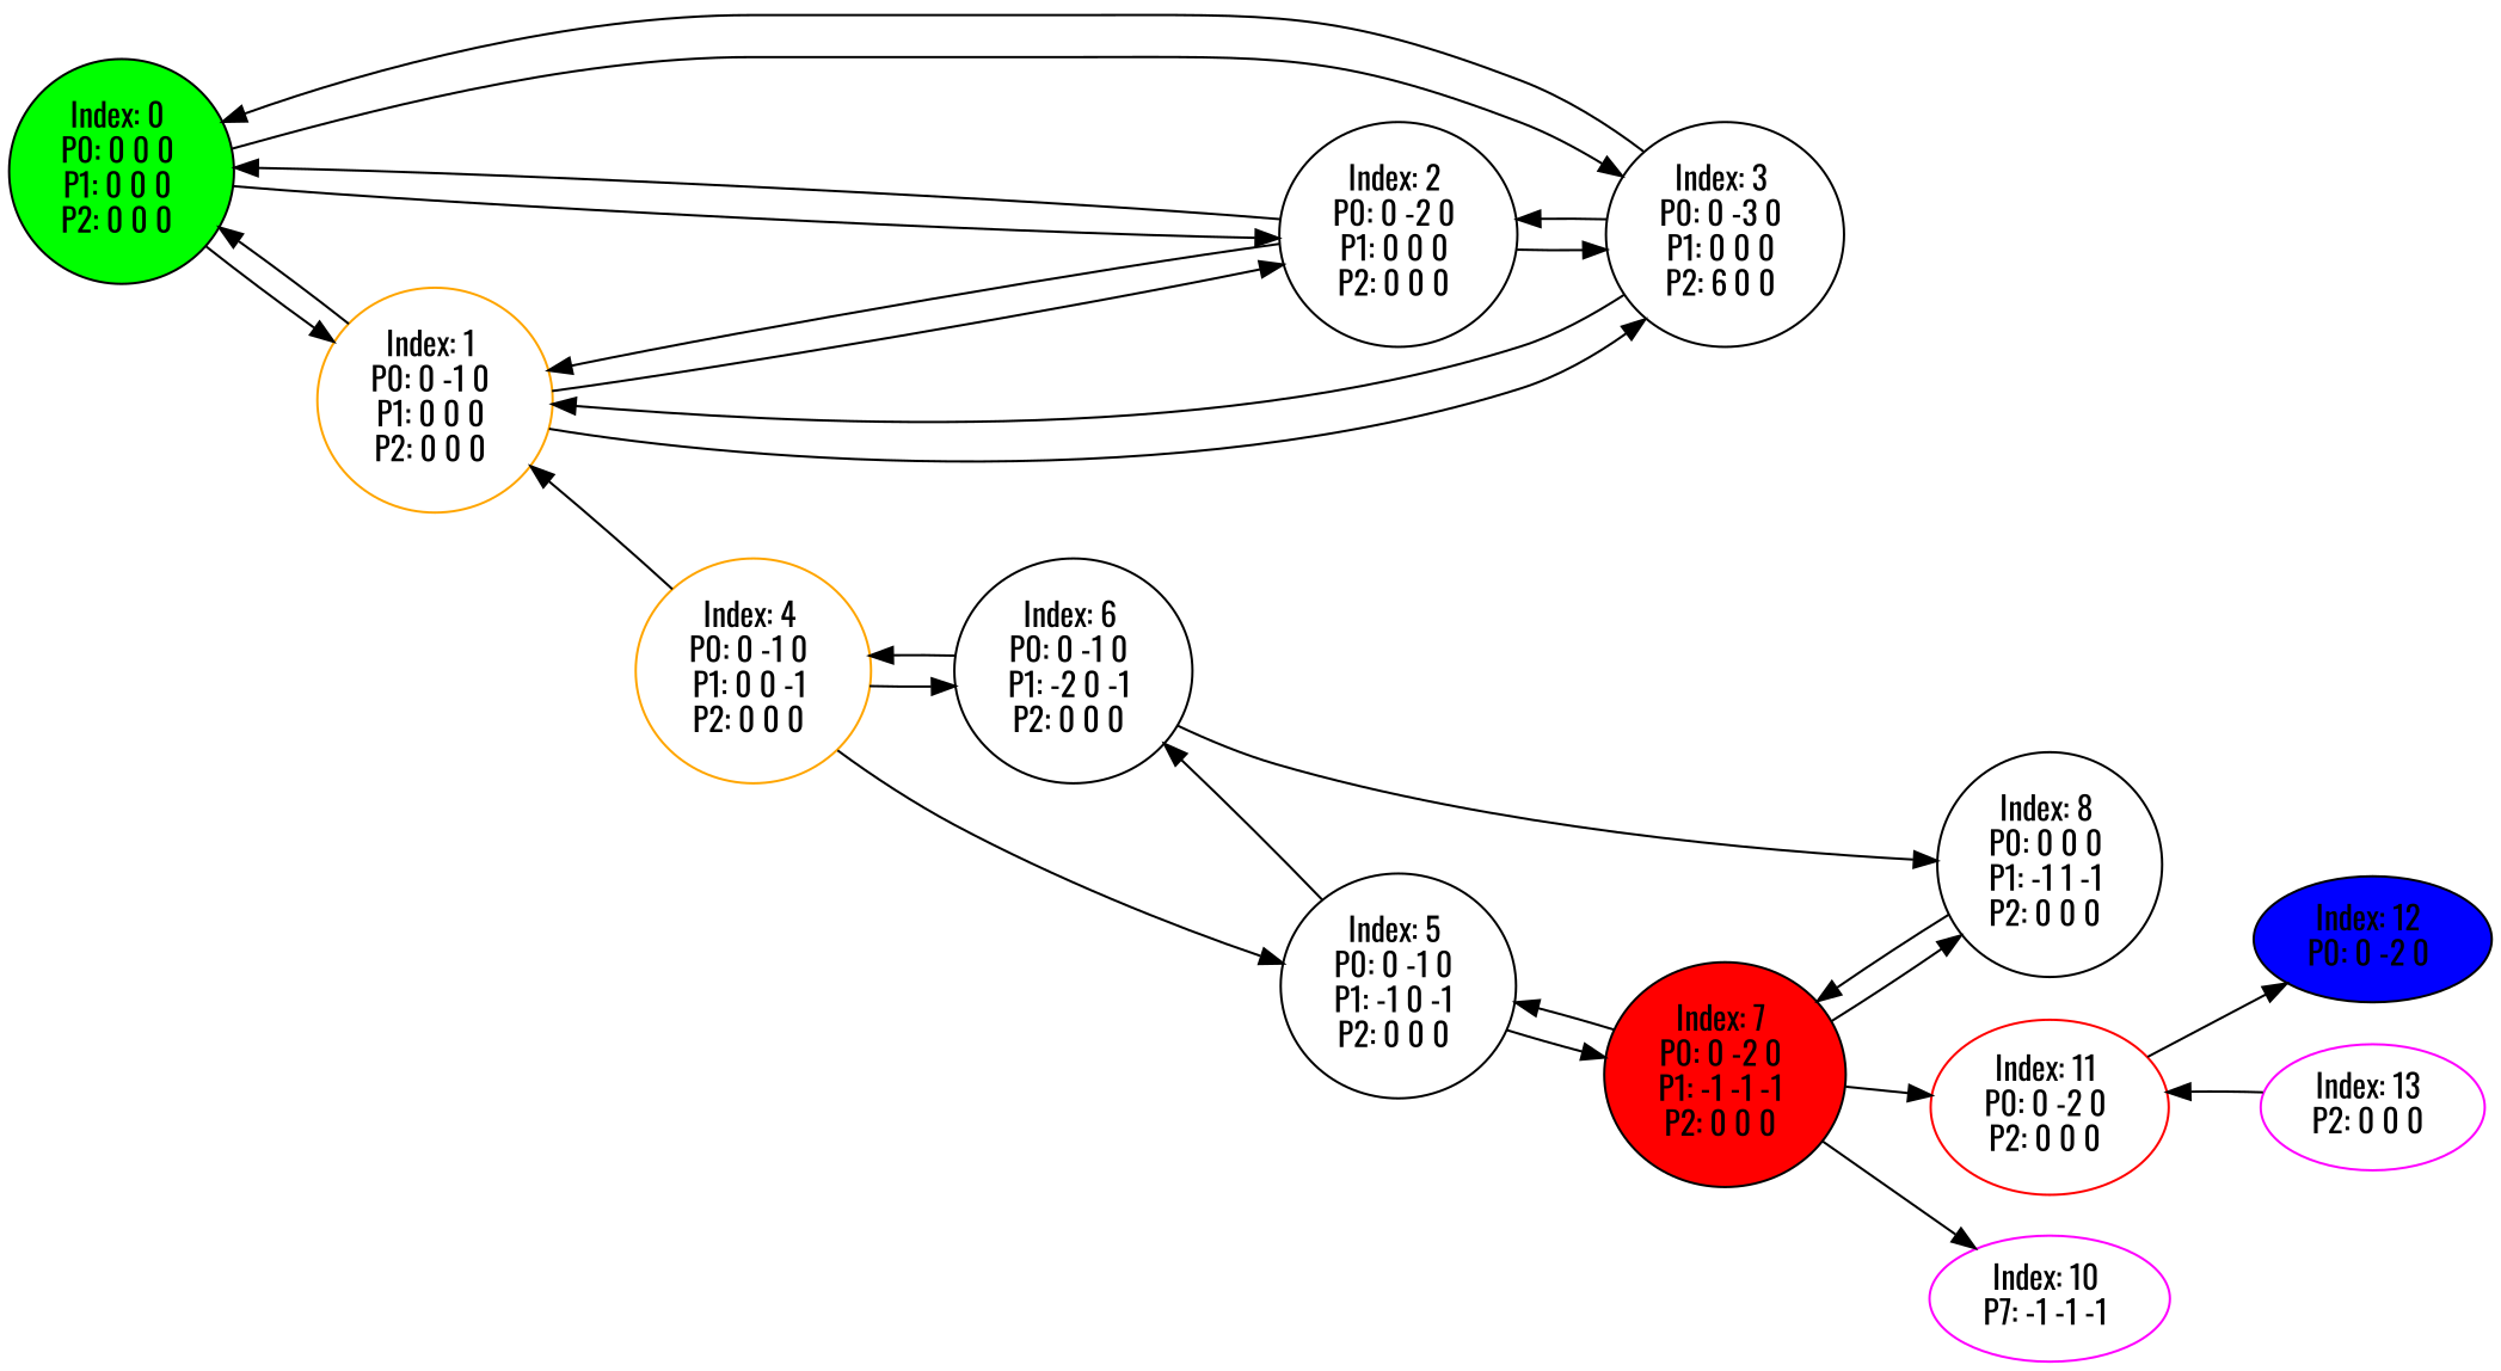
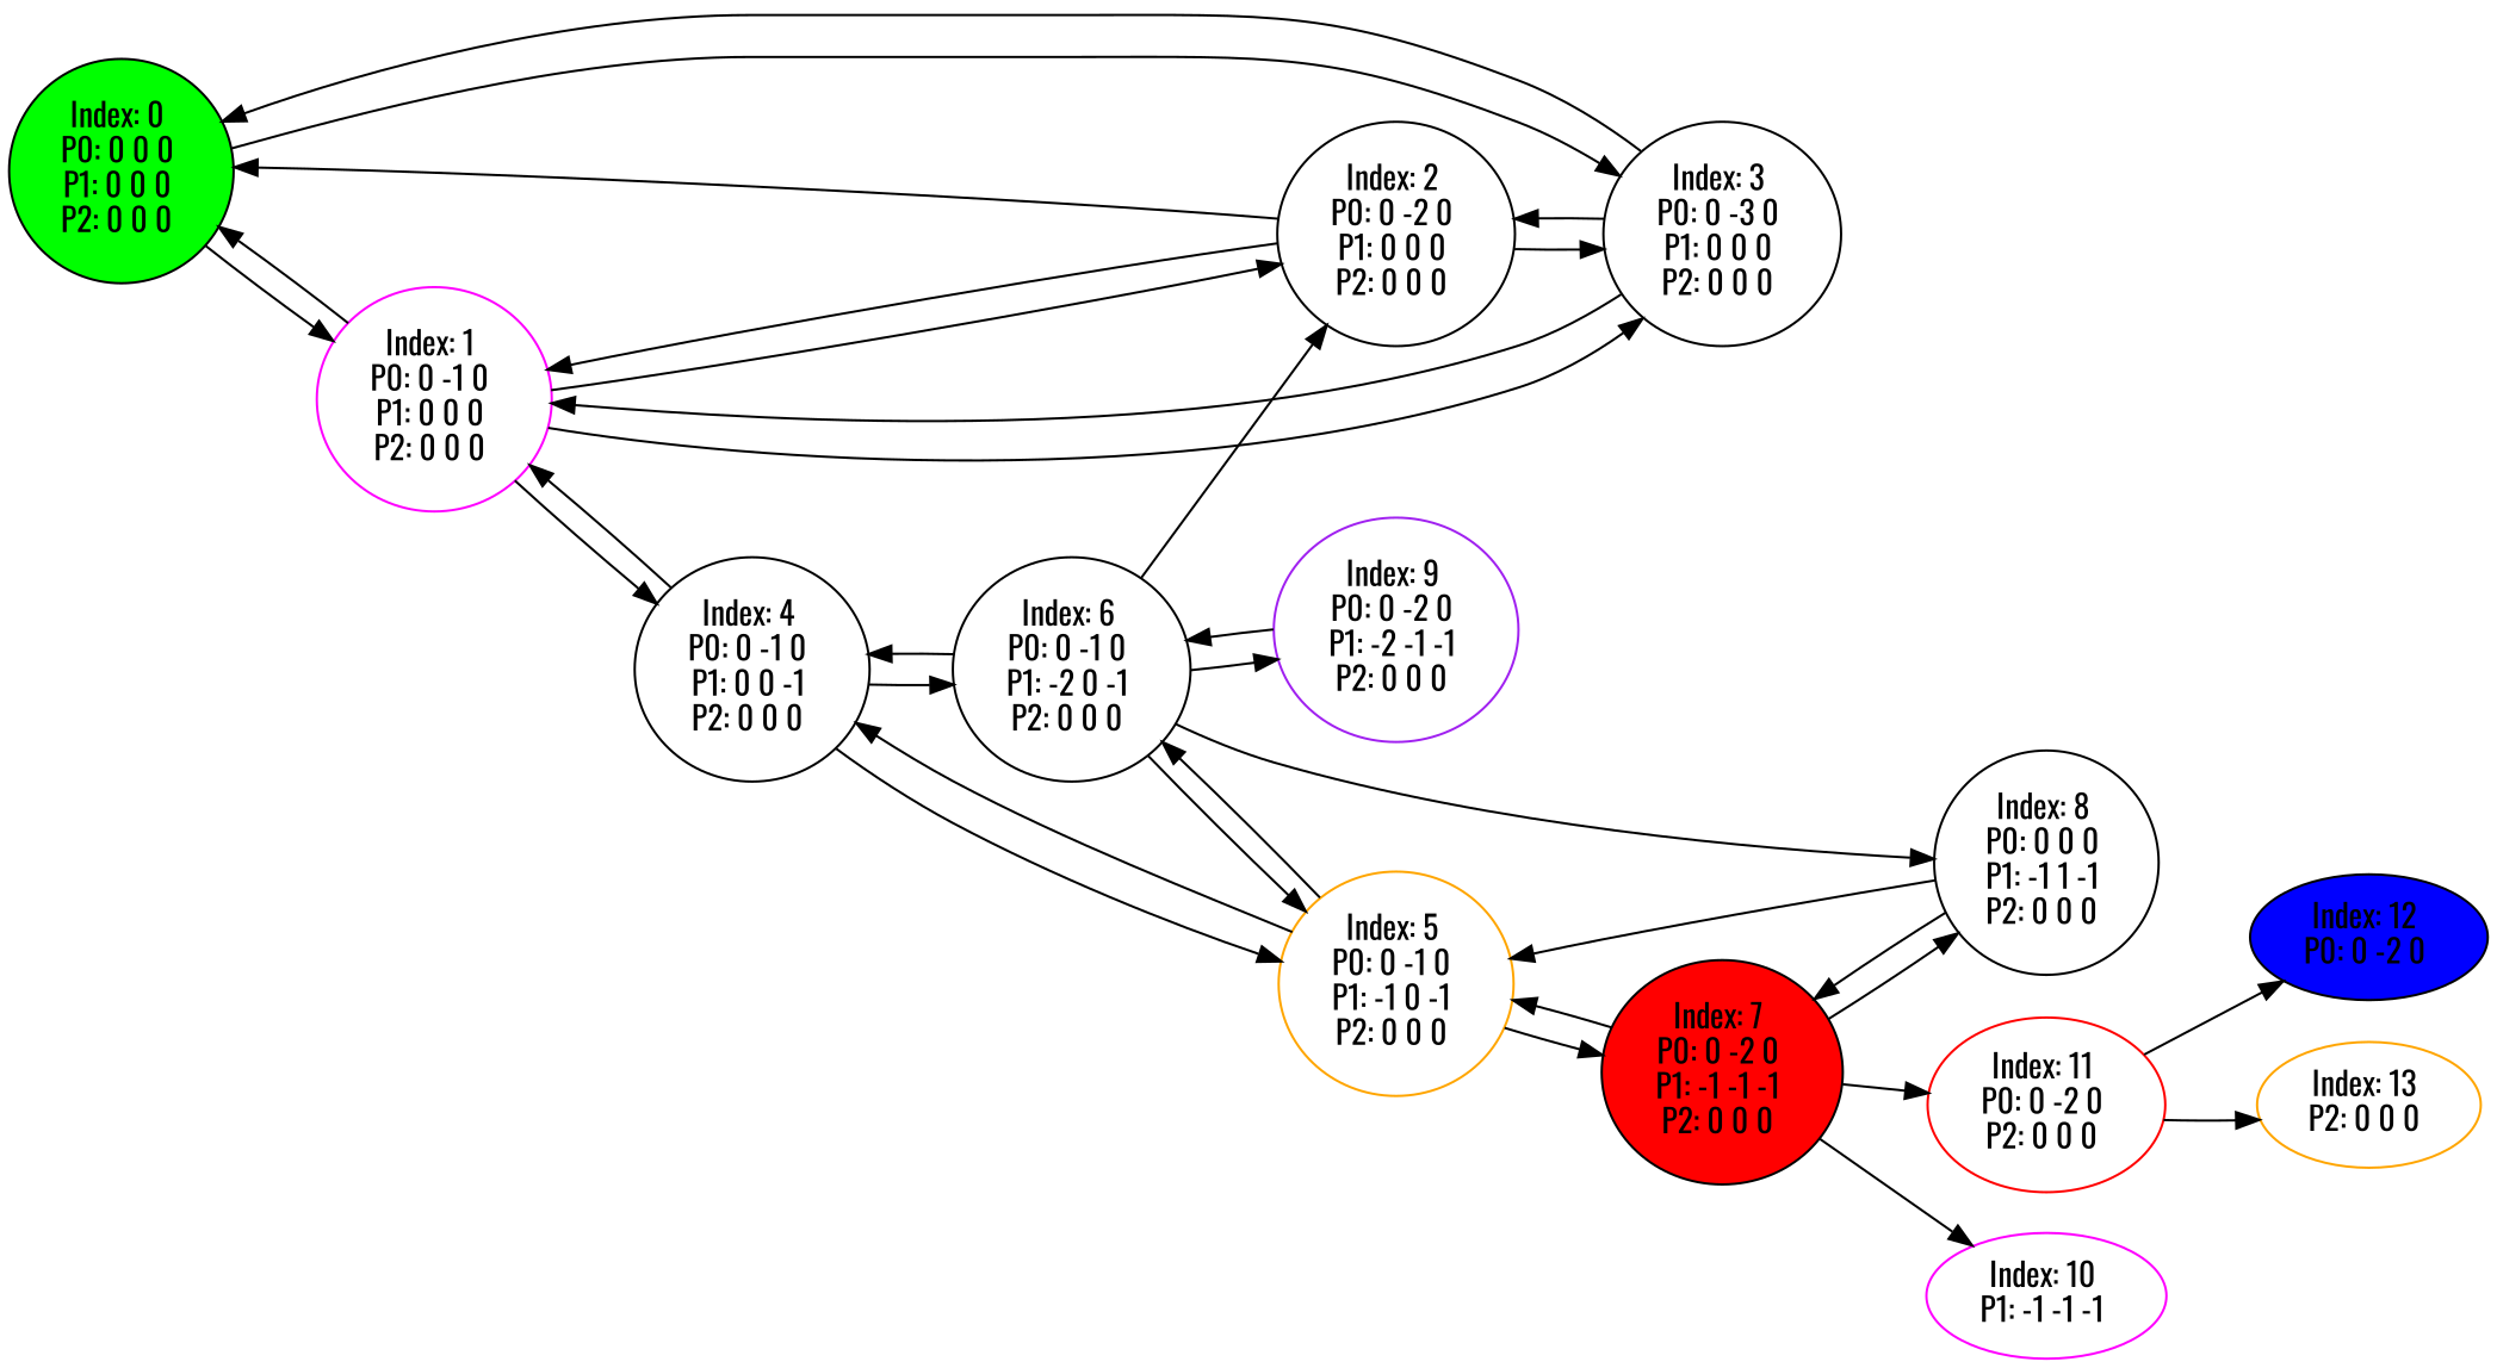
  digraph {
    color=black
    fontname=Oswald
    rankdir=LR
    node [fontname=Oswald]
    edge [fontname=Oswald]
    n1 [fillcolor=green label="Index: 0 \nP0: 0 0 0 \nP1: 0 0 0 \nP2: 0 0 0 \n" style=filled]
-   n2 [color=orange label="Index: 1 \nP0: 0 -1 0 \nP1: 0 0 0 \nP2: 0 0 0 \n"]
+   n2 [color=fuchsia label="Index: 1 \nP0: 0 -1 0 \nP1: 0 0 0 \nP2: 0 0 0 \n"]
    n3 [label="Index: 2 \nP0: 0 -2 0 \nP1: 0 0 0 \nP2: 0 0 0 \n"]
-   n4 [label="Index: 3 \nP0: 0 -3 0 \nP1: 0 0 0 \nP2: 6 0 0 \n"]
-   n5 [color=orange label="Index: 4 \nP0: 0 -1 0 \nP1: 0 0 -1 \nP2: 0 0 0 \n"]
-   n6 [color=black label="Index: 5 \nP0: 0 -1 0 \nP1: -1 0 -1 \nP2: 0 0 0 \n"]
+   n4 [label="Index: 3 \nP0: 0 -3 0 \nP1: 0 0 0 \nP2: 0 0 0 \n"]
+   n5 [color=black label="Index: 4 \nP0: 0 -1 0 \nP1: 0 0 -1 \nP2: 0 0 0 \n"]
+   n6 [color=orange label="Index: 5 \nP0: 0 -1 0 \nP1: -1 0 -1 \nP2: 0 0 0 \n"]
    n7 [label="Index: 6 \nP0: 0 -1 0 \nP1: -2 0 -1 \nP2: 0 0 0 \n"]
    n8 [fillcolor=red label="Index: 7 \nP0: 0 -2 0 \nP1: -1 -1 -1 \nP2: 0 0 0 \n" style=filled]
    n9 [label="Index: 8 \nP0: 0 0 0 \nP1: -1 1 -1 \nP2: 0 0 0 \n"]
-   n11 [color=fuchsia label="Index: 10 \nP7: -1 -1 -1 \n"]
+   n10 [color=purple label="Index: 9 \nP0: 0 -2 0 \nP1: -2 -1 -1 \nP2: 0 0 0 \n"]
+   n11 [color=fuchsia label="Index: 10 \nP1: -1 -1 -1 \n"]
    n12 [color=red label="Index: 11 \nP0: 0 -2 0 \nP2: 0 0 0 \n"]
    n13 [fillcolor=blue label="Index: 12 \nP0: 0 -2 0 \n" style=filled]
-   n14 [color=fuchsia label="Index: 13 \nP2: 0 0 0 \n"]
+   n14 [color=orange label="Index: 13 \nP2: 0 0 0 \n"]
    n1 -> n2
-   n1 -> n3
+   n7 -> n3
    n1 -> n4
    n2 -> n1
    n2 -> n3
    n2 -> n4
+   n2 -> n5
    n3 -> n1
    n3 -> n2
    n3 -> n4
    n4 -> n1
    n4 -> n2
    n4 -> n3
    n5 -> n2
    n5 -> n6
    n5 -> n7
+   n6 -> n5
    n6 -> n7
    n6 -> n8
    n7 -> n5
+   n7 -> n6
    n7 -> n9
+   n7 -> n10
    n8 -> n6
    n8 -> n9
    n8 -> n11
    n8 -> n12
+   n9 -> n6
    n9 -> n8
+   n10 -> n7
    n12 -> n13
-   n14 -> n12
+   n12 -> n14
  }
